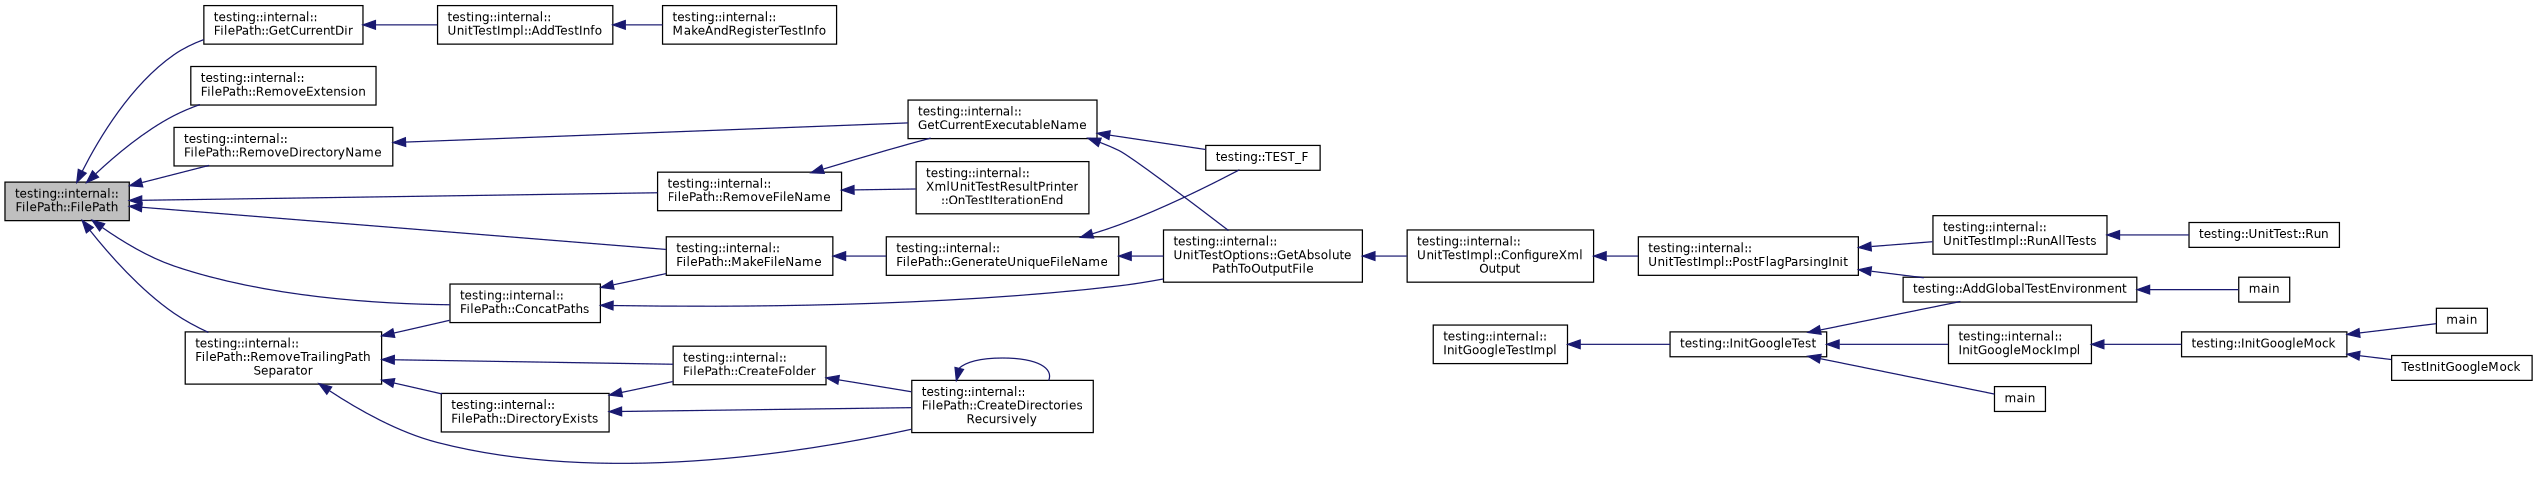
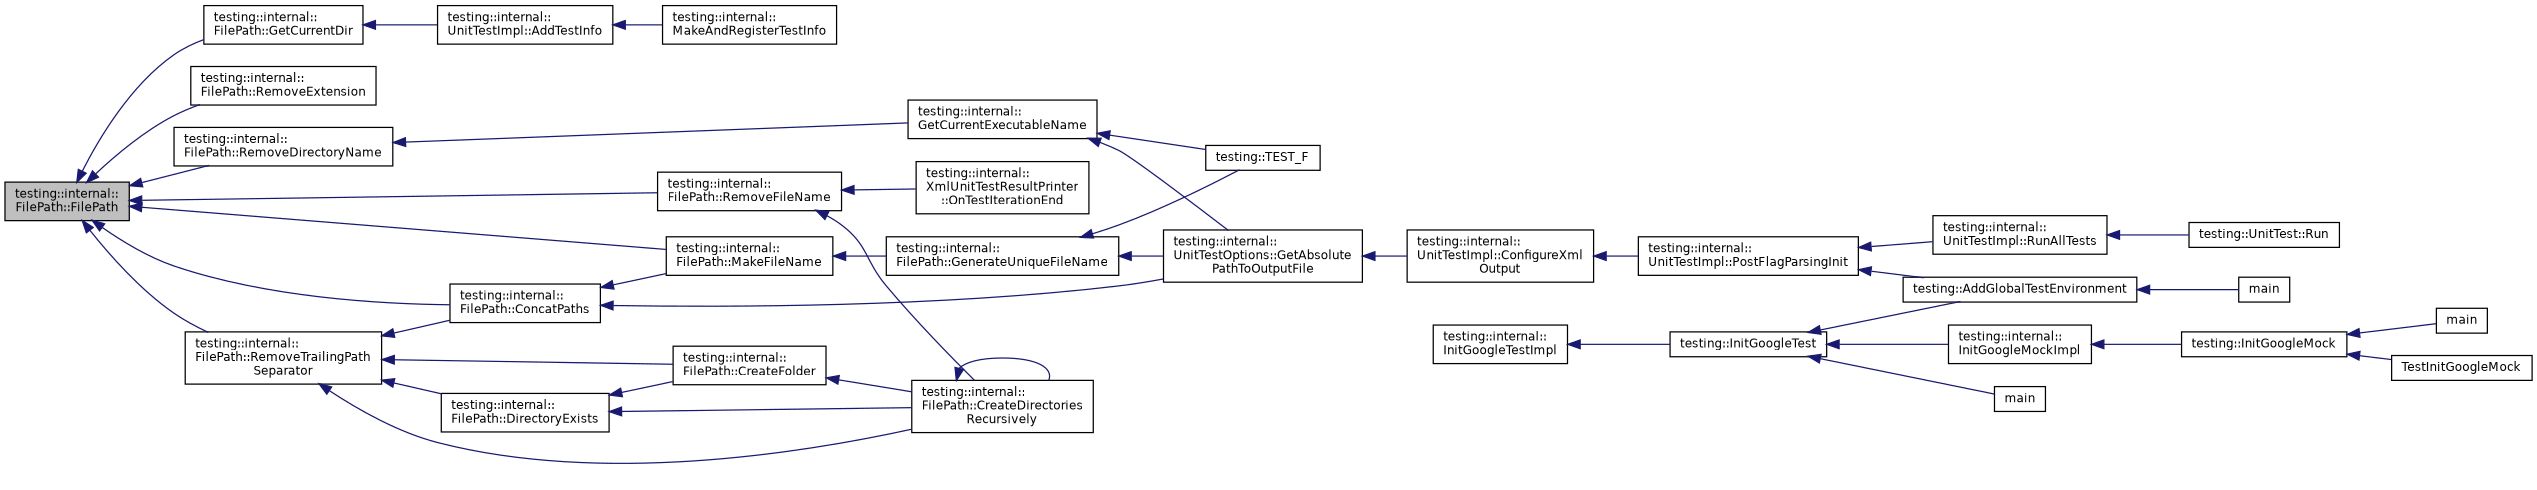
  digraph {
    rankdir=LR
    node [color=black fillcolor=white fontname=Helvetica fontsize=10 shape=record style=filled]
    edge [color=midnightblue dir=back fontname=Helvetica fontsize=10 labelfontname=Helvetica labelfontsize=10 style=solid]
    n1 [fillcolor=grey75 fontcolor=black height=0.2 label="testing::internal::\lFilePath::FilePath" width=0.4]
    n2 [height=0.2 label="testing::internal::\lFilePath::GetCurrentDir" width=0.4]
    n3 [height=0.2 label="testing::internal::\lFilePath::RemoveExtension" width=0.4]
    n4 [height=0.2 label="testing::internal::\lFilePath::RemoveDirectoryName" width=0.4]
    n5 [height=0.2 label="testing::internal::\lFilePath::RemoveFileName" width=0.4]
    n6 [height=0.2 label="testing::internal::\lFilePath::MakeFileName" width=0.4]
    n7 [height=0.2 label="testing::internal::\lFilePath::ConcatPaths" width=0.4]
    n8 [height=0.2 label="testing::internal::\lFilePath::RemoveTrailingPath\lSeparator" width=0.4]
    n9 [height=0.2 label="testing::internal::\lUnitTestImpl::AddTestInfo" width=0.4]
    n10 [height=0.2 label="testing::internal::\lGetCurrentExecutableName" width=0.4]
    n11 [height=0.2 label="testing::internal::\lFilePath::CreateDirectories\lRecursively" width=0.4]
    n12 [height=0.2 label="testing::internal::\lXmlUnitTestResultPrinter\l::OnTestIterationEnd" width=0.4]
    n13 [height=0.2 label="testing::internal::\lFilePath::GenerateUniqueFileName" width=0.4]
    n14 [height=0.2 label="testing::internal::\lUnitTestOptions::GetAbsolute\lPathToOutputFile" width=0.4]
    n15 [height=0.2 label="testing::internal::\lFilePath::DirectoryExists" width=0.4]
    n16 [height=0.2 label="testing::internal::\lFilePath::CreateFolder" width=0.4]
    n17 [height=0.2 label="testing::internal::\lMakeAndRegisterTestInfo" width=0.4]
    n18 [height=0.2 label="testing::TEST_F" width=0.4]
    n19 [height=0.2 label="testing::internal::\lUnitTestImpl::ConfigureXml\lOutput" width=0.4]
    n20 [height=0.2 label="testing::internal::\lUnitTestImpl::PostFlagParsingInit" width=0.4]
    n21 [height=0.2 label="testing::internal::\lUnitTestImpl::RunAllTests" width=0.4]
    n22 [height=0.2 label="testing::AddGlobalTestEnvironment" width=0.4]
    n23 [height=0.2 label="testing::UnitTest::Run" width=0.4]
    n24 [height=0.2 label="testing::internal::\lInitGoogleTestImpl" width=0.4]
    n25 [height=0.2 label="testing::InitGoogleTest" width=0.4]
    n26 [height=0.2 label="testing::internal::\lInitGoogleMockImpl" width=0.4]
    n27 [height=0.2 label=main width=0.4]
    n28 [height=0.2 label="testing::InitGoogleMock" width=0.4]
    n29 [height=0.2 label=main width=0.4]
    n30 [height=0.2 label=main width=0.4]
    n31 [height=0.2 label=TestInitGoogleMock width=0.4]
    n1 -> n2
    n1 -> n3
    n1 -> n4
    n1 -> n5
    n1 -> n6
    n1 -> n7
    n1 -> n8
    n2 -> n9
    n4 -> n10
-   n5 -> n10
+   n5 -> n11
    n5 -> n12
    n6 -> n13
    n7 -> n6
    n7 -> n14
    n8 -> n7
    n8 -> n11
    n8 -> n15
    n8 -> n16
    n9 -> n17
    n10 -> n14
    n10 -> n18
    n11 -> n11
    n13 -> n14
    n13 -> n18
    n14 -> n19
    n15 -> n11
    n15 -> n16
    n16 -> n11
    n19 -> n20
    n20 -> n21
    n20 -> n22
    n21 -> n23
    n22 -> n29
    n24 -> n25
    n25 -> n22
    n25 -> n26
    n25 -> n27
    n26 -> n28
    n28 -> n30
    n28 -> n31
  }
